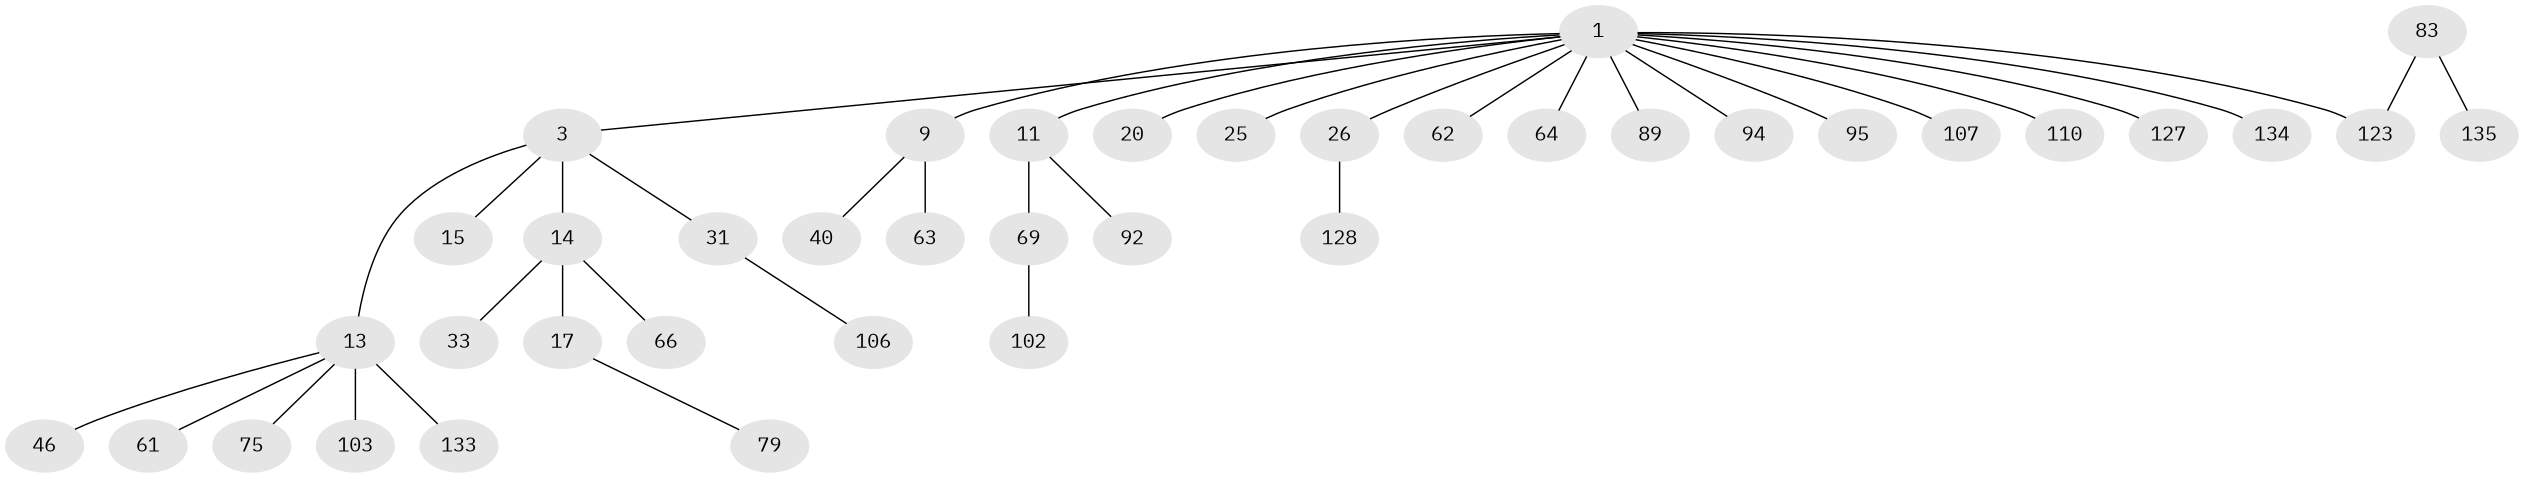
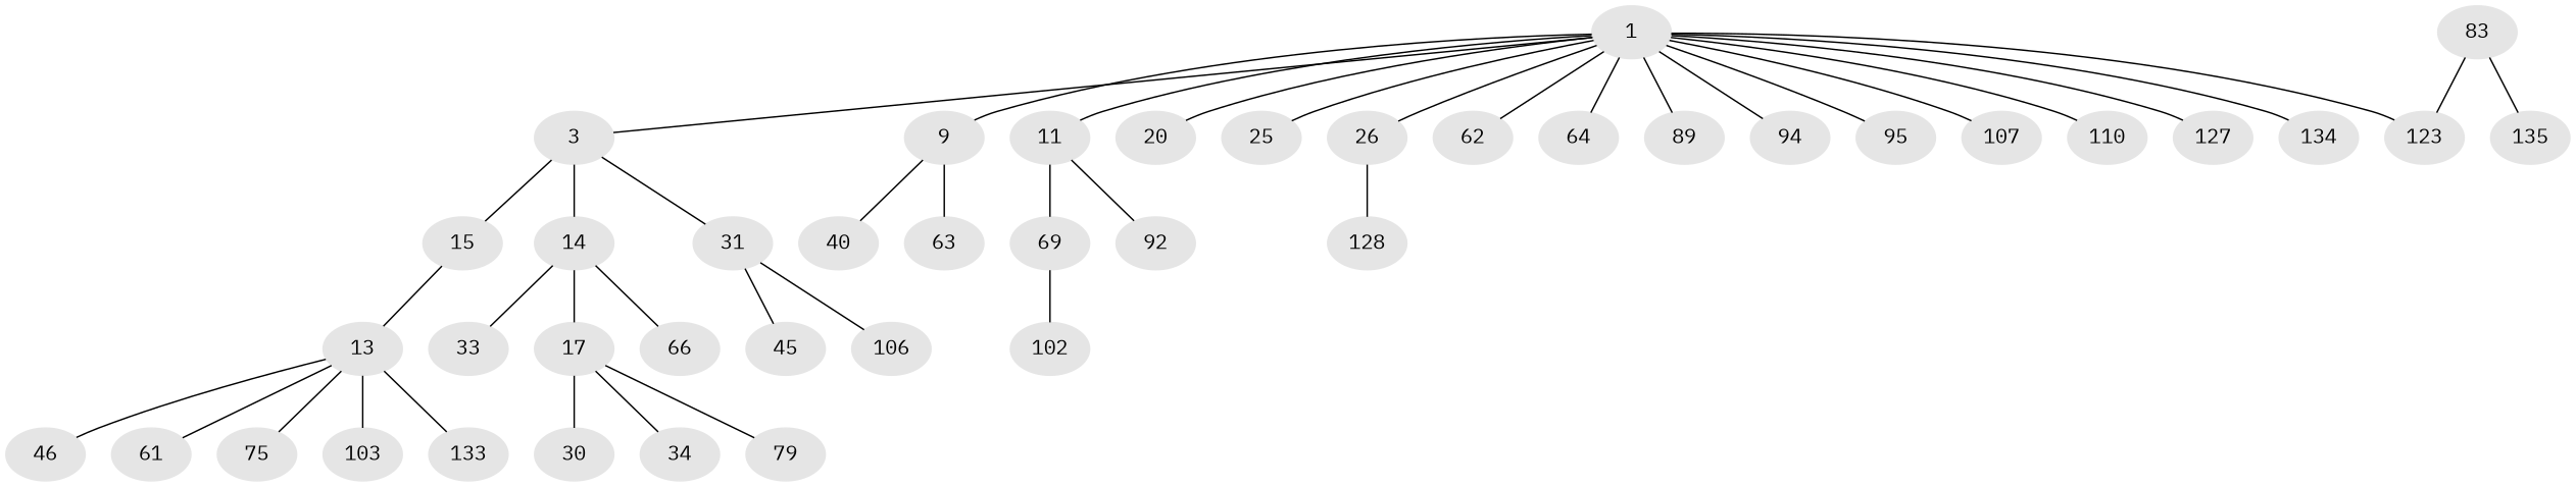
  graph {
    fontname="IBM Plex Mono"
    node [color=gray90 fontname="IBM Plex Mono" style=filled]
    edge [fontname="IBM Plex Mono"]
    1 [super="+2+4+37+39+6"]
    3 [super="+12+5"]
    9 [super="+32"]
    11 [super="+21+27+49+41+22"]
    20
    25
    26 [super="+72+55"]
    62
    64
    89 [super="+96"]
    94 [super="+126"]
    95
    107
    110
    127
    134
    123
    13 [super="+42+23"]
    14 [super="+16+53+99"]
    15
    31 [super="+101+51+112+97"]
    40 [super="+80+54+78"]
    63
    69
    92
    128
    83 [super="+88"]
    135
    46 [super="+86"]
    61 [super="+141+140"]
    75 [super="+79"]
    103
    133
    33 [super="+47"]
    17 [super="+18+74+28+82"]
    66 [super="+129+108"]
+   45
    106
    102
+   30 [super="+48"]
+   34 [super="+104"]
    n42 [label=79 super="+136"]
    1 -- 3
    1 -- 9
    1 -- 11
    1 -- 20
    1 -- 25
    1 -- 26
    1 -- 62
    1 -- 64
    1 -- 89
    1 -- 94
    1 -- 95
    1 -- 107
    1 -- 110
    1 -- 127
    1 -- 134
    1 -- 123
-   3 -- 13
+   15 -- 13
    3 -- 14
    3 -- 15
    3 -- 31
    9 -- 40
    9 -- 63
    11 -- 69
    11 -- 92
    26 -- 128
    13 -- 46
    13 -- 61
    13 -- 75
    13 -- 103
    13 -- 133
    14 -- 33
    14 -- 17
    14 -- 66
+   31 -- 45
    31 -- 106
    69 -- 102
    83 -- 123
    83 -- 135
+   17 -- 30
+   17 -- 34
    17 -- n42
  }
